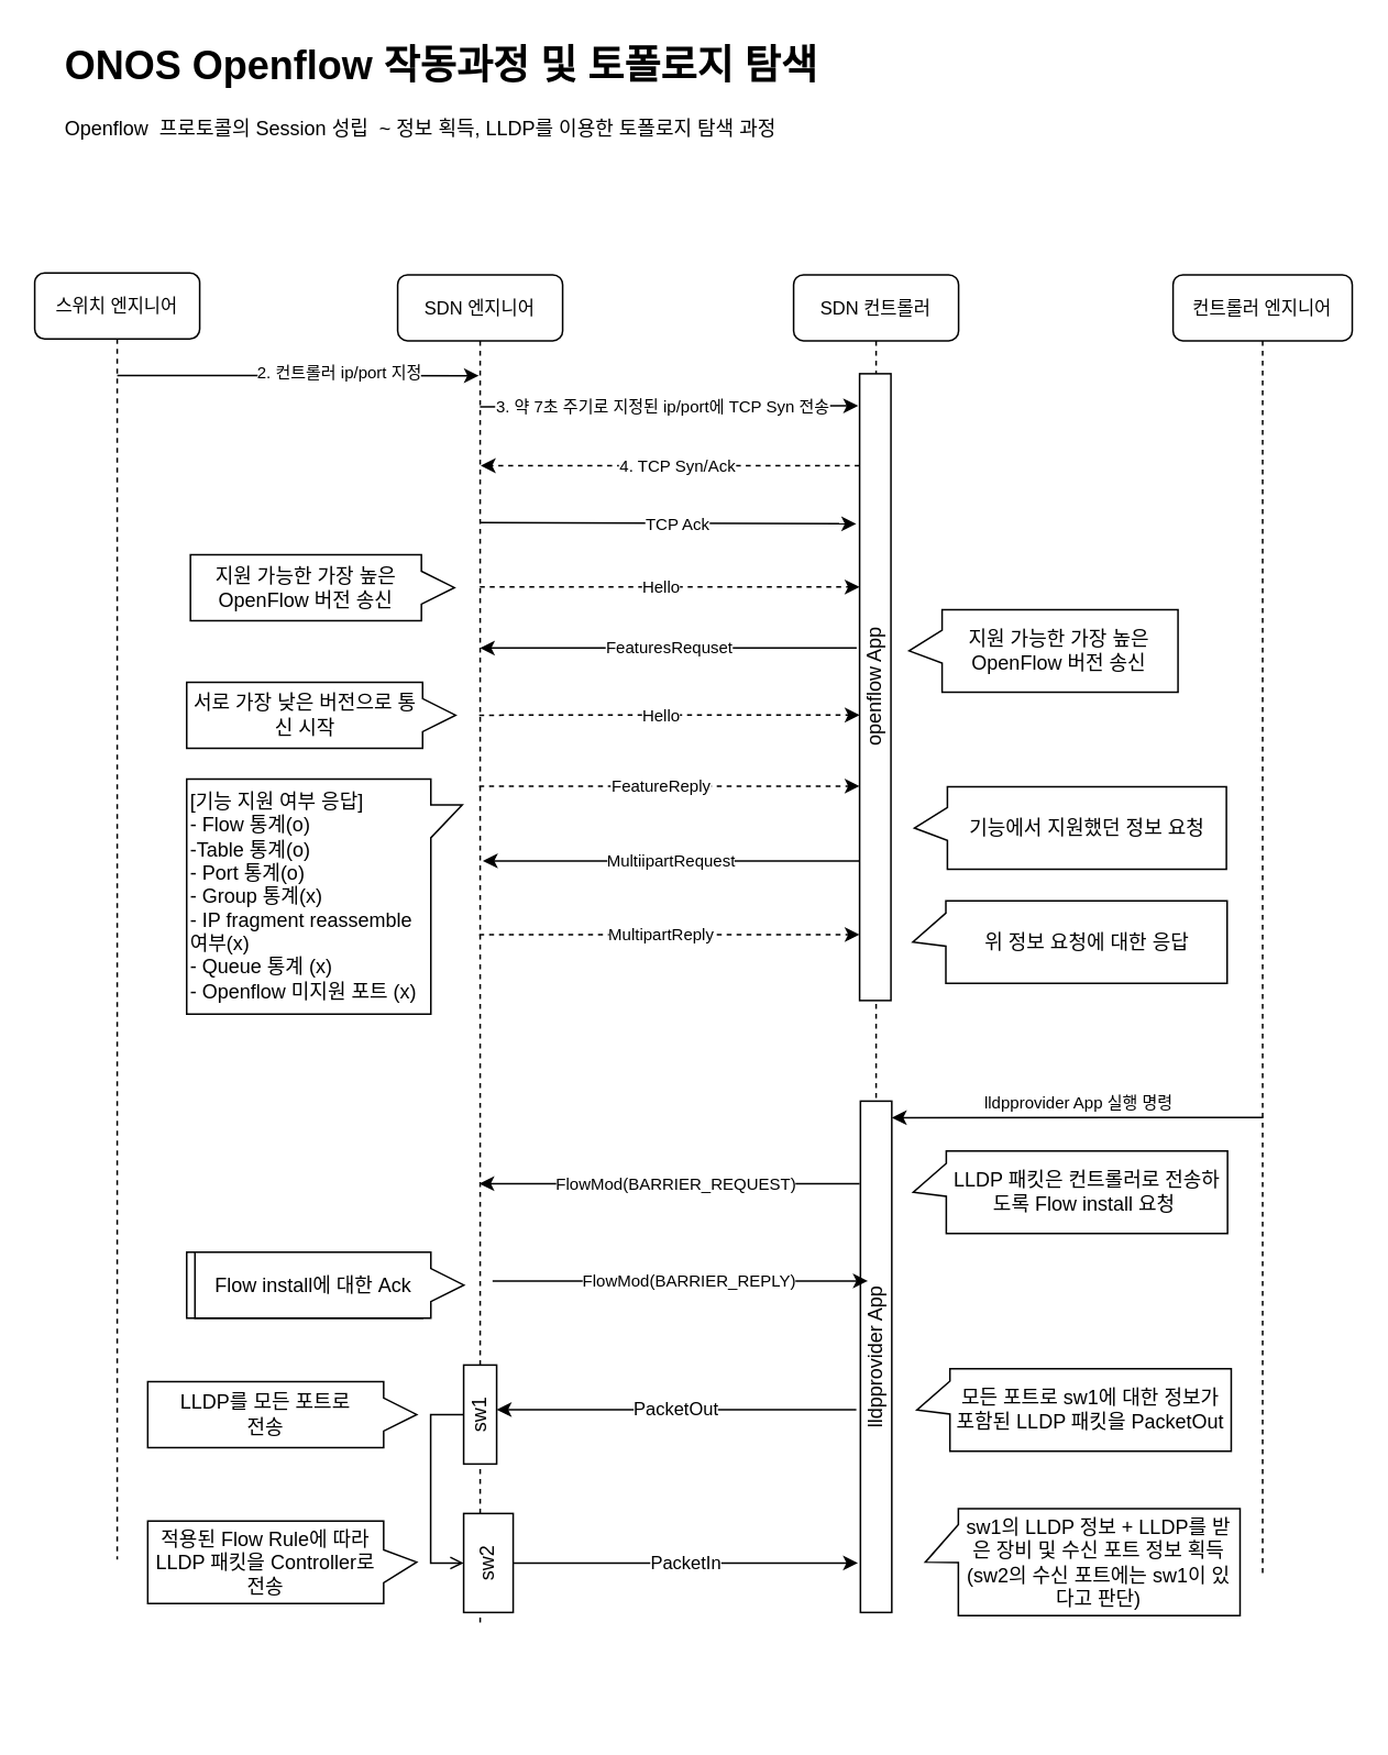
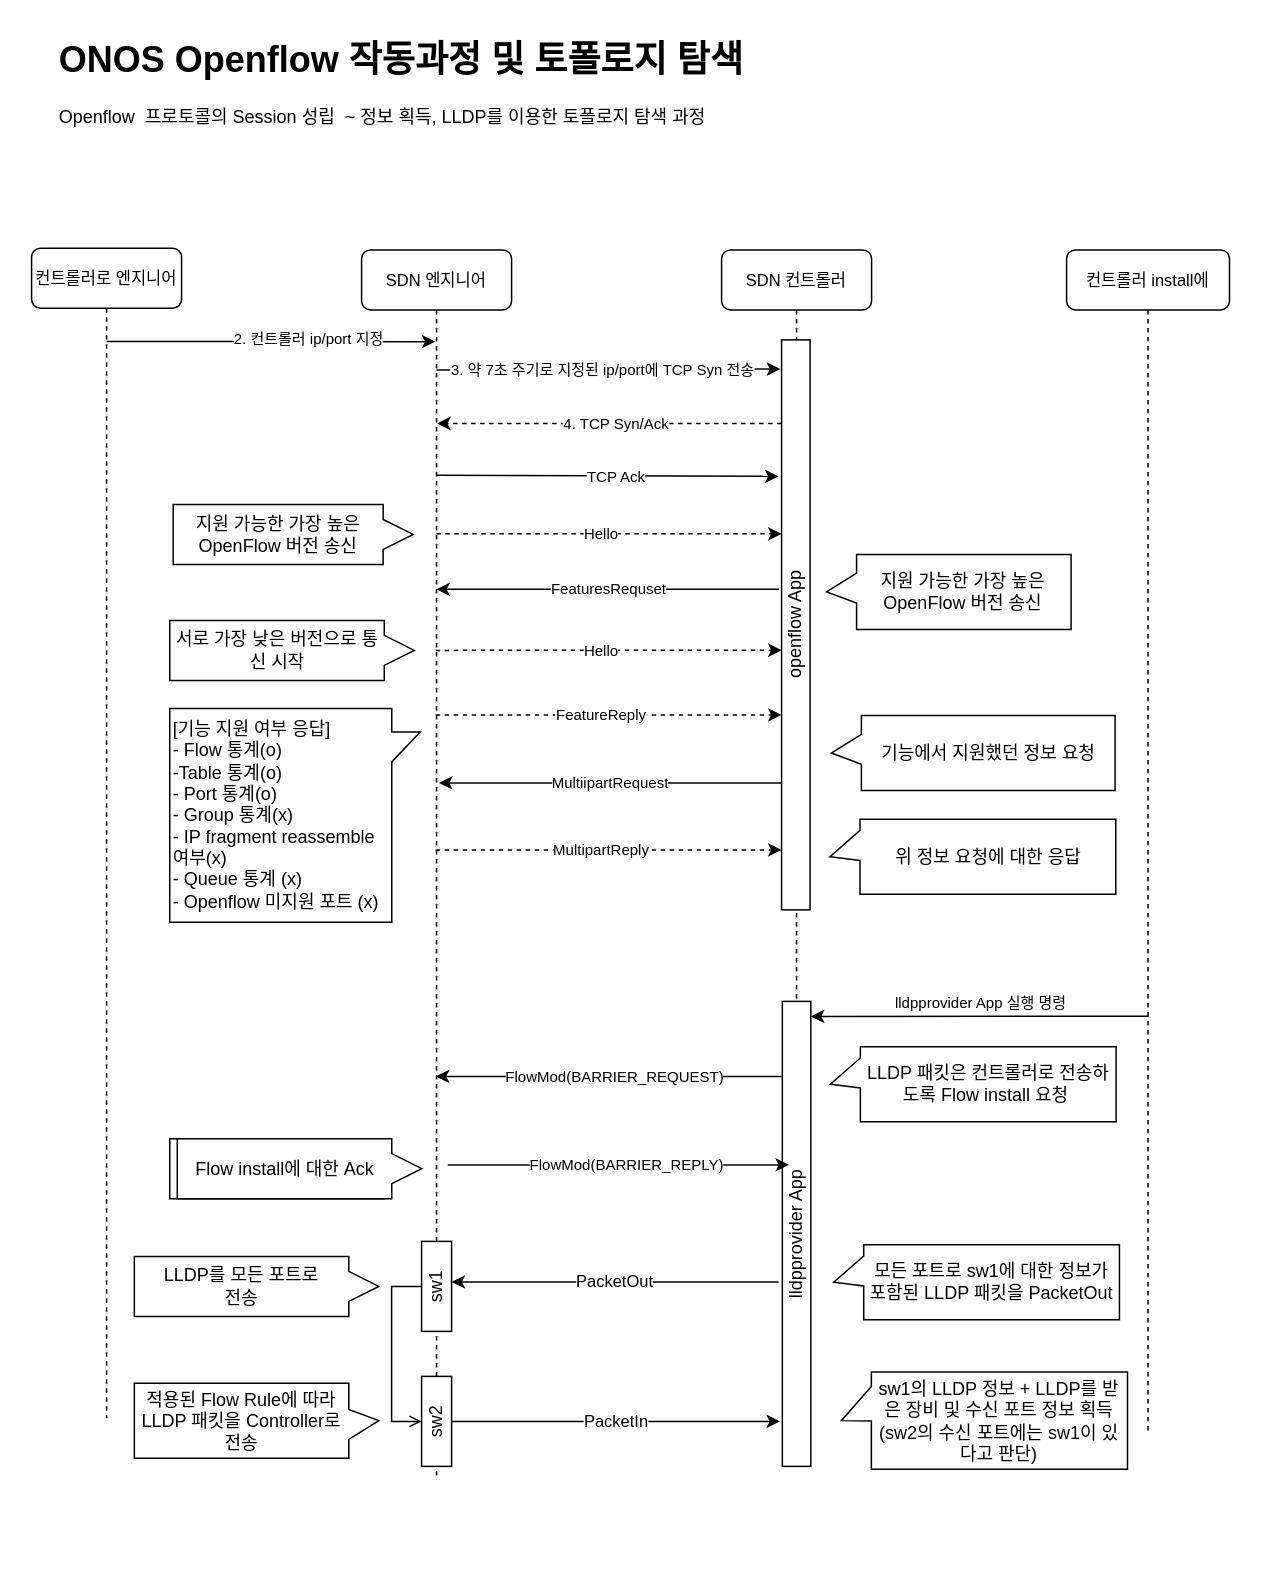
  <mxCell id="0" />
  <mxCell id="1" parent="0" />
- <mxCell id="2" value="스위치 엔지니어" style="shape=umlLifeline;perimeter=lifelinePerimeter;container=1;collapsible=0;recursiveResize=0;shadow=0;strokeWidth=1;rounded=1;fontSize=11;" parent="1" vertex="1"><mxGeometry x="20.39" y="165" width="100" height="780" as="geometry" /></mxCell>
+ <mxCell id="2" value="컨트롤러로 엔지니어" style="shape=umlLifeline;perimeter=lifelinePerimeter;container=1;collapsible=0;recursiveResize=0;shadow=0;strokeWidth=1;rounded=1;fontSize=11;" parent="1" vertex="1"><mxGeometry x="20.39" y="165" width="100" height="780" as="geometry" /></mxCell>
  <mxCell id="3" value="SDN 엔지니어" style="shape=umlLifeline;perimeter=lifelinePerimeter;container=1;collapsible=0;recursiveResize=0;shadow=0;strokeWidth=1;rounded=1;fontSize=11;" parent="1" vertex="1"><mxGeometry x="240.39" y="166.09" width="100" height="818.91" as="geometry" /></mxCell>
- <mxCell id="4" value="sw2" style="rounded=0;whiteSpace=wrap;html=1;shadow=0;align=center;horizontal=0;" parent="3" vertex="1"><mxGeometry x="40" y="751" width="30" height="60" as="geometry" /></mxCell>
+ <mxCell id="4" value="sw2" style="rounded=0;whiteSpace=wrap;html=1;shadow=0;align=center;horizontal=0;" parent="3" vertex="1"><mxGeometry x="40" y="751" width="20" height="60" as="geometry" /></mxCell>
  <mxCell id="5" value="SDN 컨트롤러" style="shape=umlLifeline;perimeter=lifelinePerimeter;container=1;collapsible=0;recursiveResize=0;shadow=0;strokeWidth=1;rounded=1;fontSize=11;" parent="1" vertex="1"><mxGeometry x="480.39" y="166.09" width="100" height="788.91" as="geometry" /></mxCell>
- <mxCell id="6" value="컨트롤러 엔지니어" style="shape=umlLifeline;perimeter=lifelinePerimeter;container=1;collapsible=0;recursiveResize=0;shadow=0;strokeWidth=1;rounded=1;fontSize=11;" parent="1" vertex="1"><mxGeometry x="710.39" y="166.09" width="108.61" height="788.91" as="geometry" /></mxCell>
+ <mxCell id="6" value="컨트롤러 install에" style="shape=umlLifeline;perimeter=lifelinePerimeter;container=1;collapsible=0;recursiveResize=0;shadow=0;strokeWidth=1;rounded=1;fontSize=11;" parent="1" vertex="1"><mxGeometry x="710.39" y="166.09" width="108.61" height="788.91" as="geometry" /></mxCell>
  <mxCell id="7" value="2. 컨트롤러 ip/port 지정" style="endArrow=classic;html=1;entryX=0.482;entryY=0.234;entryDx=0;entryDy=0;entryPerimeter=0;shadow=0;curved=1;fontSize=10;" parent="1" edge="1"><mxGeometry x="0.228" y="2" width="50" height="50" relative="1" as="geometry"><mxPoint x="70.39" y="227.09" as="sourcePoint" /><mxPoint x="289.59" y="227.29" as="targetPoint" /><mxPoint as="offset" /></mxGeometry></mxCell>
  <mxCell id="8" value="3. 약 7초 주기로 지정된 ip/port에 TCP Syn 전송" style="endArrow=classic;html=1;curved=1;entryX=-0.097;entryY=0.072;entryDx=0;entryDy=0;entryPerimeter=0;fontSize=10;exitX=0.489;exitY=0.267;exitDx=0;exitDy=0;exitPerimeter=0;" parent="1" edge="1"><mxGeometry x="-0.031" width="50" height="50" relative="1" as="geometry"><mxPoint x="290.29" y="246.19" as="sourcePoint" /><mxPoint x="519.547" y="245.53" as="targetPoint" /><mxPoint as="offset" /></mxGeometry></mxCell>
  <mxCell id="9" value="openflow App" style="whiteSpace=wrap;html=1;rounded=0;glass=0;horizontal=0;align=center;arcSize=24;" parent="1" vertex="1"><mxGeometry x="520.39" y="226.09" width="19" height="380" as="geometry" /></mxCell>
  <mxCell id="10" value="4. TCP Syn/Ack" style="endArrow=classic;html=1;dashed=1;exitX=0;exitY=0.75;exitDx=0;exitDy=0;fontSize=10;" parent="1" edge="1"><mxGeometry x="-0.042" width="50" height="50" relative="1" as="geometry"><mxPoint x="520.39" y="281.85" as="sourcePoint" /><mxPoint x="290.729" y="281.85" as="targetPoint" /><mxPoint as="offset" /></mxGeometry></mxCell>
  <mxCell id="11" value="TCP Ack" style="endArrow=classic;html=1;curved=1;fontSize=10;" parent="1" edge="1"><mxGeometry x="0.053" width="50" height="50" relative="1" as="geometry"><mxPoint x="290.39" y="316.34" as="sourcePoint" /><mxPoint x="518.39" y="317.09" as="targetPoint" /><mxPoint as="offset" /></mxGeometry></mxCell>
  <mxCell id="12" value="FeaturesRequset" style="endArrow=classic;html=1;exitX=-0.094;exitY=0.435;exitDx=0;exitDy=0;exitPerimeter=0;fontSize=10;" parent="1" edge="1"><mxGeometry width="50" height="50" relative="1" as="geometry"><mxPoint x="518.604" y="392.39" as="sourcePoint" /><mxPoint x="290.2" y="392.39" as="targetPoint" /></mxGeometry></mxCell>
  <mxCell id="13" value="Hello" style="endArrow=classic;html=1;dashed=1;fontSize=10;entryX=-0.022;entryY=0.526;entryDx=0;entryDy=0;entryPerimeter=0;" parent="1" edge="1"><mxGeometry x="-0.042" width="50" height="50" relative="1" as="geometry"><mxPoint x="289.81" y="433.09" as="sourcePoint" /><mxPoint x="520.392" y="432.97" as="targetPoint" /><mxPoint as="offset" /></mxGeometry></mxCell>
  <mxCell id="14" value="Hello" style="endArrow=classic;html=1;dashed=1;fontSize=10;entryX=0;entryY=0.42;entryDx=0;entryDy=0;entryPerimeter=0;" parent="1" edge="1"><mxGeometry x="-0.042" width="50" height="50" relative="1" as="geometry"><mxPoint x="290.2" y="355.38" as="sourcePoint" /><mxPoint x="520.39" y="355.38" as="targetPoint" /><mxPoint as="offset" /></mxGeometry></mxCell>
  <mxCell id="15" value="지원 가능한 가장 높은 OpenFlow 버전 송신" style="shape=callout;html=1;perimeter=calloutPerimeter;rounded=0;shadow=0;align=center;size=20;position=0.25;rotation=90;verticalAlign=middle;horizontal=0;whiteSpace=wrap;direction=east;flipV=1;flipH=1;" parent="1" vertex="1"><mxGeometry x="174.78" y="275.78" width="40" height="160" as="geometry" /></mxCell>
  <mxCell id="16" value="서로 가장 낮은 버전으로 통신 시작" style="shape=callout;html=1;perimeter=calloutPerimeter;rounded=0;shadow=0;align=center;size=20;position=0.25;rotation=90;verticalAlign=middle;horizontal=0;whiteSpace=wrap;direction=east;flipV=1;flipH=1;" parent="1" vertex="1"><mxGeometry x="174.01" y="351.59" width="40" height="163" as="geometry" /></mxCell>
  <mxCell id="17" value="지원 가능한 가장 높은 OpenFlow 버전 송신" style="shape=callout;whiteSpace=wrap;html=1;perimeter=calloutPerimeter;rounded=0;shadow=0;align=center;size=20;position=0.25;rotation=90;verticalAlign=middle;horizontal=0;" parent="1" vertex="1"><mxGeometry x="606.89" y="312.59" width="50" height="163" as="geometry" /></mxCell>
  <mxCell id="18" value="[기능 지원 여부 응답]&lt;br&gt;- Flow 통계(o)&lt;br&gt;-Table 통계(o)&lt;br&gt;- Port 통계(o)&lt;br&gt;- Group 통계(x)&lt;br&gt;- IP fragment reassemble 여부(x)&lt;br&gt;- Queue 통계 (x)&lt;br&gt;- Openflow 미지원 포트 (x)" style="shape=callout;html=1;perimeter=calloutPerimeter;rounded=0;shadow=0;align=left;size=19;position=0.75;rotation=90;verticalAlign=middle;horizontal=0;whiteSpace=wrap;direction=east;flipV=1;flipH=1;position2=0.89;base=20;" parent="1" vertex="1"><mxGeometry x="124.71" y="459.59" width="142.59" height="167" as="geometry" /></mxCell>
  <mxCell id="19" value="FeatureReply" style="endArrow=classic;html=1;dashed=1;fontSize=10;entryX=-0.022;entryY=0.526;entryDx=0;entryDy=0;entryPerimeter=0;" parent="1" edge="1"><mxGeometry x="-0.042" width="50" height="50" relative="1" as="geometry"><mxPoint x="289.81" y="476.21" as="sourcePoint" /><mxPoint x="520.392" y="476.09" as="targetPoint" /><mxPoint as="offset" /></mxGeometry></mxCell>
  <mxCell id="20" value="MultiipartRequest" style="endArrow=classic;html=1;exitX=-0.094;exitY=0.435;exitDx=0;exitDy=0;exitPerimeter=0;fontSize=10;" parent="1" edge="1"><mxGeometry width="50" height="50" relative="1" as="geometry"><mxPoint x="520.394" y="521.43" as="sourcePoint" /><mxPoint x="291.99" y="521.43" as="targetPoint" /></mxGeometry></mxCell>
  <mxCell id="21" value="MultipartReply" style="endArrow=classic;html=1;dashed=1;fontSize=10;entryX=-0.022;entryY=0.526;entryDx=0;entryDy=0;entryPerimeter=0;" parent="1" edge="1"><mxGeometry x="-0.042" width="50" height="50" relative="1" as="geometry"><mxPoint x="289.81" y="566.21" as="sourcePoint" /><mxPoint x="520.392" y="566.09" as="targetPoint" /><mxPoint as="offset" /></mxGeometry></mxCell>
  <mxCell id="22" value="기능에서 지원했던 정보 요청" style="shape=callout;whiteSpace=wrap;html=1;perimeter=calloutPerimeter;rounded=0;shadow=0;align=center;size=20;position=0.25;rotation=90;verticalAlign=middle;horizontal=0;" parent="1" vertex="1"><mxGeometry x="623.17" y="406.96" width="50" height="189.13" as="geometry" /></mxCell>
  <mxCell id="23" value="위 정보 요청에 대한 응답" style="shape=callout;whiteSpace=wrap;html=1;perimeter=calloutPerimeter;rounded=0;shadow=0;align=center;size=20;position=0.15;rotation=90;verticalAlign=middle;horizontal=0;base=20;" parent="1" vertex="1"><mxGeometry x="622.92" y="475.34" width="50" height="190.5" as="geometry" /></mxCell>
  <mxCell id="24" value="lldpprovider App" style="whiteSpace=wrap;html=1;rounded=0;glass=0;horizontal=0;align=center;arcSize=24;" parent="1" vertex="1"><mxGeometry x="520.89" y="667.09" width="19" height="310" as="geometry" /></mxCell>
  <mxCell id="25" value="lldpprovider App 실행 명령" style="endArrow=classic;html=1;curved=1;entryX=1;entryY=0;entryDx=0;entryDy=0;fontSize=10;" parent="1" edge="1"><mxGeometry x="-0.002" y="-9" width="50" height="50" relative="1" as="geometry"><mxPoint x="765" y="677" as="sourcePoint" /><mxPoint x="539.89" y="677.09" as="targetPoint" /><mxPoint as="offset" /></mxGeometry></mxCell>
  <mxCell id="26" value="FlowMod(BARRIER_REQUEST)" style="endArrow=classic;html=1;curved=1;entryX=1;entryY=0;entryDx=0;entryDy=0;fontSize=10;" parent="1" edge="1"><mxGeometry x="-0.041" width="50" height="50" relative="1" as="geometry"><mxPoint x="520.39" y="717.09" as="sourcePoint" /><mxPoint x="289.89" y="717.09" as="targetPoint" /><mxPoint as="offset" /></mxGeometry></mxCell>
  <mxCell id="27" value="LLDP 패킷은 컨트롤러로 전송하도록 Flow install 요청&amp;nbsp;" style="shape=callout;whiteSpace=wrap;html=1;perimeter=calloutPerimeter;rounded=0;shadow=0;align=center;size=20;position=0.15;rotation=90;verticalAlign=middle;horizontal=0;base=20;" parent="1" vertex="1"><mxGeometry x="623.17" y="627.09" width="50" height="190.5" as="geometry" /></mxCell>
  <mxCell id="28" value="Flow install에 대한 Ack" style="shape=callout;html=1;perimeter=calloutPerimeter;rounded=0;shadow=0;align=center;size=20;position=0.25;rotation=90;verticalAlign=middle;horizontal=0;whiteSpace=wrap;direction=east;flipV=1;flipH=1;" parent="1" vertex="1"><mxGeometry x="174.01" y="697.09" width="40" height="163" as="geometry" /></mxCell>
  <mxCell id="29" value="LLDP를 모든 포트로 &lt;br&gt;전송" style="shape=callout;html=1;perimeter=calloutPerimeter;rounded=0;shadow=0;align=center;size=20;position=0.25;rotation=90;verticalAlign=middle;horizontal=0;whiteSpace=wrap;direction=east;flipV=1;flipH=1;" parent="1" vertex="1"><mxGeometry x="150.39" y="775.59" width="40" height="163" as="geometry" /></mxCell>
  <mxCell id="30" style="edgeStyle=orthogonalEdgeStyle;rounded=0;orthogonalLoop=1;jettySize=auto;html=1;entryX=0;entryY=0.5;entryDx=0;entryDy=0;endArrow=open;" parent="1" source="31" target="4" edge="1"><mxGeometry relative="1" as="geometry"><Array as="points"><mxPoint x="260.39" y="857.09" /><mxPoint x="260.39" y="947.09" /></Array></mxGeometry></mxCell>
  <mxCell id="31" value="sw1" style="rounded=0;whiteSpace=wrap;html=1;shadow=0;align=center;horizontal=0;" parent="1" vertex="1"><mxGeometry x="280.39" y="827.09" width="20" height="60" as="geometry" /></mxCell>
  <mxCell id="32" value="PacketOut" style="endArrow=classic;html=1;" parent="1" edge="1"><mxGeometry width="50" height="50" relative="1" as="geometry"><mxPoint x="518.39" y="854.09" as="sourcePoint" /><mxPoint x="300.39" y="854.09" as="targetPoint" /></mxGeometry></mxCell>
  <mxCell id="33" value="적용된 Flow Rule에 따라 LLDP 패킷을 Controller로 전송" style="shape=callout;html=1;perimeter=calloutPerimeter;rounded=0;shadow=0;align=center;size=20;position=0.25;rotation=90;verticalAlign=middle;horizontal=0;whiteSpace=wrap;direction=east;flipV=1;flipH=1;" parent="1" vertex="1"><mxGeometry x="145.39" y="865.09" width="50" height="163" as="geometry" /></mxCell>
  <mxCell id="34" value="PacketIn" style="edgeStyle=orthogonalEdgeStyle;rounded=0;orthogonalLoop=1;jettySize=auto;html=1;" parent="1" source="4" edge="1"><mxGeometry relative="1" as="geometry"><mxPoint x="519.39" y="947.09" as="targetPoint" /><Array as="points"><mxPoint x="519.39" y="947.09" /></Array></mxGeometry></mxCell>
  <mxCell id="35" value="sw1의 LLDP 정보 + LLDP를 받은 장비 및 수신 포트 정보 획득&lt;br&gt;(sw2의 수신 포트에는 sw1이 있다고 판단)" style="shape=callout;whiteSpace=wrap;html=1;perimeter=calloutPerimeter;rounded=0;shadow=0;align=center;size=20;position=0.15;rotation=90;verticalAlign=middle;horizontal=0;base=23;" parent="1" vertex="1"><mxGeometry x="623.17" y="851.21" width="64.87" height="190.75" as="geometry" /></mxCell>
  <mxCell id="36" value="&lt;h1&gt;ONOS Openflow 작동과정 및 토폴로지 탐색&lt;/h1&gt;&lt;p&gt;Openflow&amp;nbsp; 프로토콜의 Session 성립&amp;nbsp; ~ 정보 획득, LLDP를 이용한 토폴로지 탐색 과정&lt;/p&gt;" style="text;html=1;strokeColor=none;fillColor=none;spacing=5;spacingTop=-20;whiteSpace=wrap;overflow=hidden;rounded=0;" parent="1" vertex="1"><mxGeometry x="34.39" y="20" width="655.61" height="120" as="geometry" /></mxCell>
  <mxCell id="37" value="FlowMod(BARRIER_REPLY)" style="endArrow=classic;html=1;curved=1;fontSize=10;exitX=0.525;exitY=0.734;exitDx=0;exitDy=0;exitPerimeter=0;" edge="1" parent="1"><mxGeometry x="0.048" width="50" height="50" relative="1" as="geometry"><mxPoint x="297.89" y="776.15" as="sourcePoint" /><mxPoint x="525.39" y="776.09" as="targetPoint" /><mxPoint as="offset" /></mxGeometry></mxCell>
  <mxCell id="38" value="Flow install에 대한 Ack" style="shape=callout;html=1;perimeter=calloutPerimeter;rounded=0;shadow=0;align=center;size=20;position=0.25;rotation=90;verticalAlign=middle;horizontal=0;whiteSpace=wrap;direction=east;flipV=1;flipH=1;" vertex="1" parent="1"><mxGeometry x="179.01" y="697.09" width="40" height="163" as="geometry" /></mxCell>
  <mxCell id="39" value="모든 포트로 sw1에 대한 정보가 포함된 LLDP 패킷을 PacketOut" style="shape=callout;whiteSpace=wrap;html=1;perimeter=calloutPerimeter;rounded=0;shadow=0;align=center;size=20;position=0.15;rotation=90;verticalAlign=middle;horizontal=0;base=20;" vertex="1" parent="1"><mxGeometry x="625.39" y="759.09" width="50" height="190.5" as="geometry" /></mxCell>
